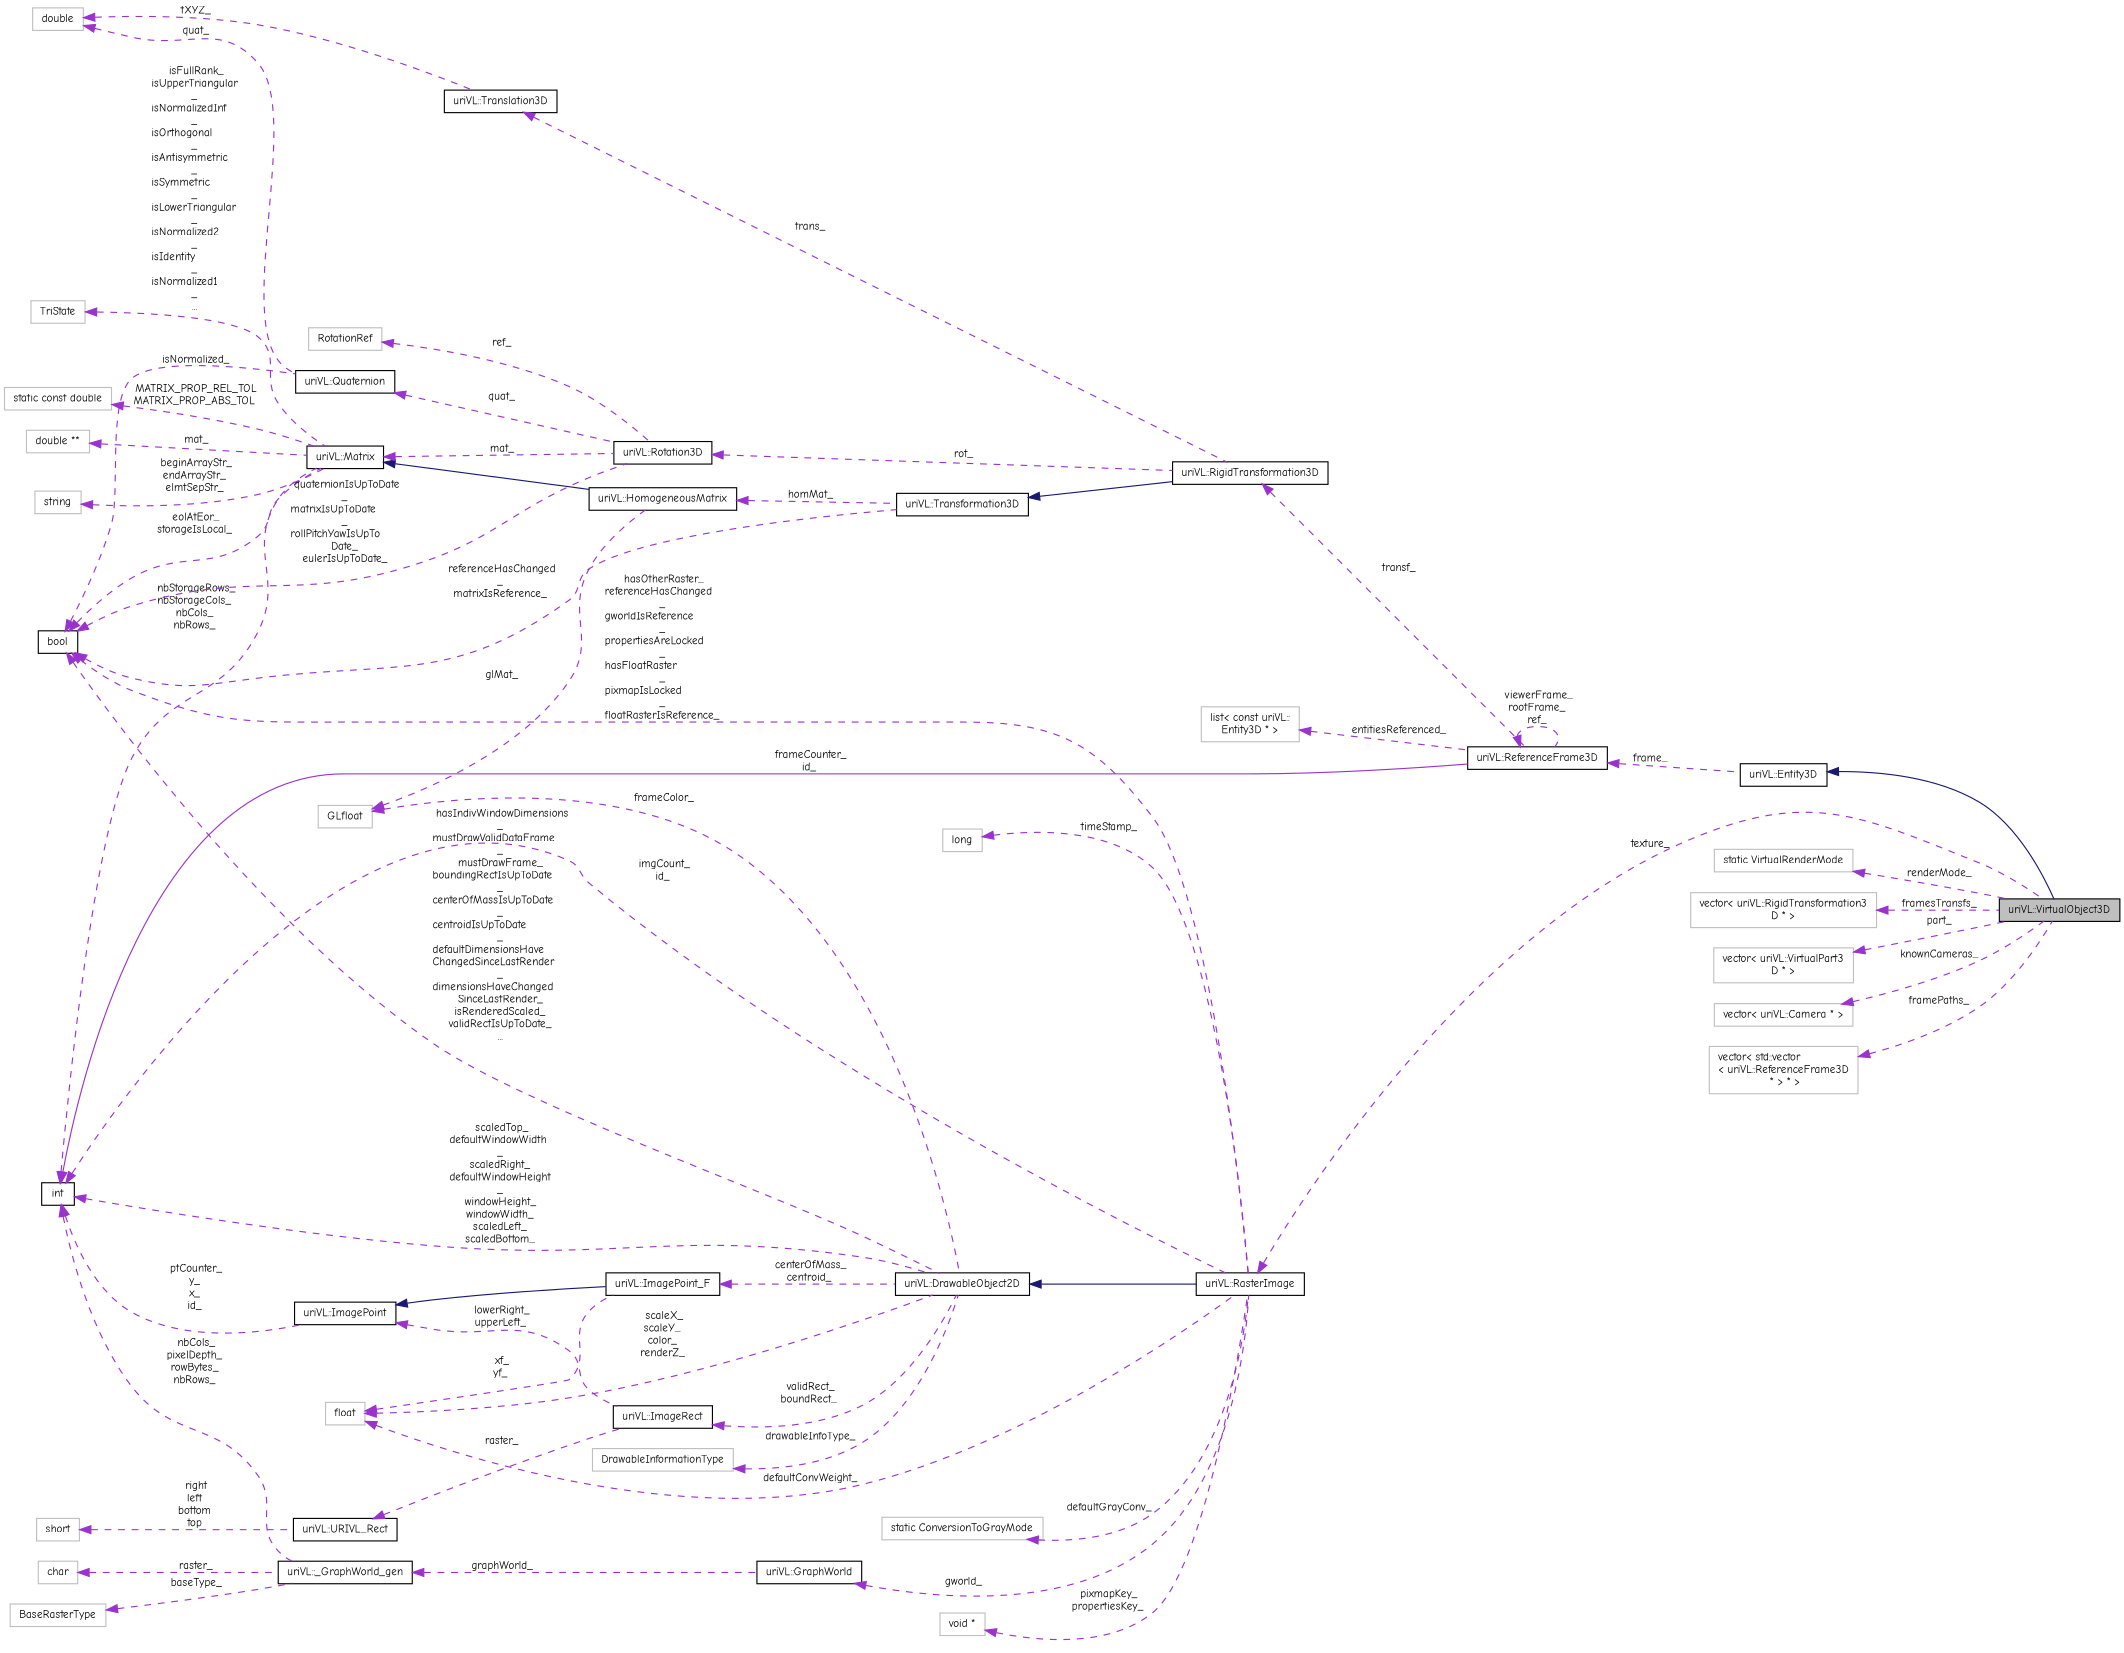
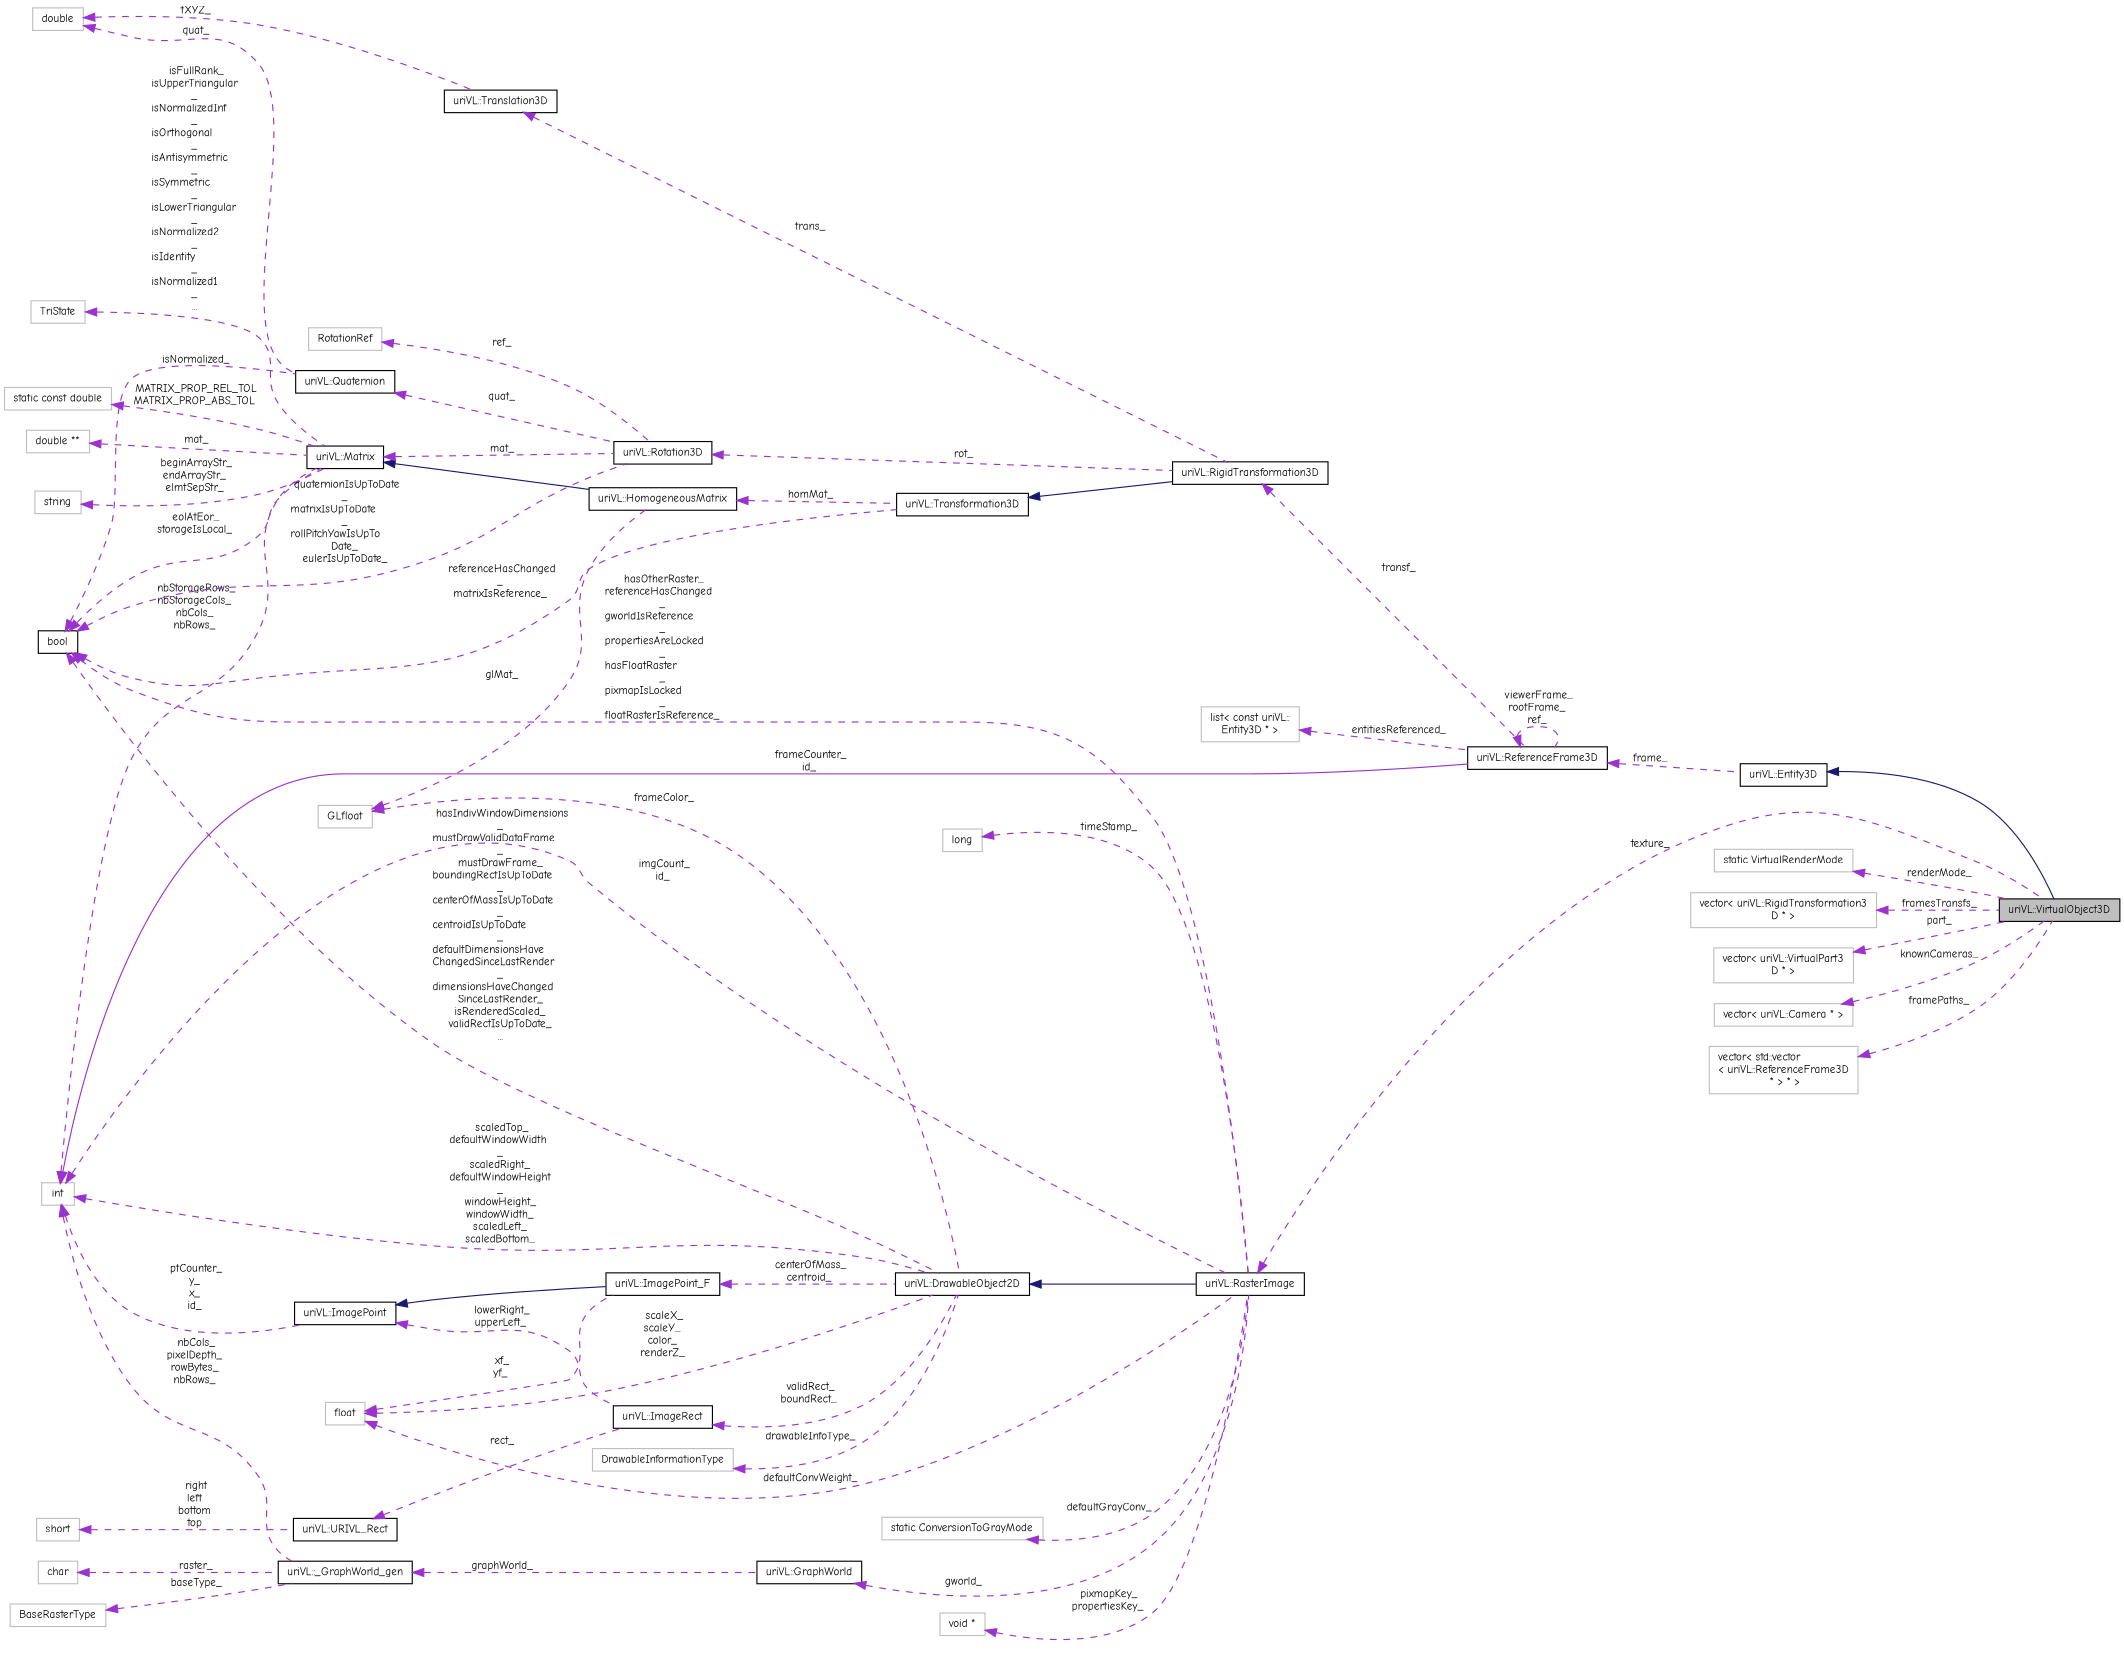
  digraph {
    fontname="Comic Neue"
    rankdir=LR
    node [color=grey75 fillcolor=white fontname="Comic Neue" fontsize=10 shape=record style=filled]
    edge [color=darkorchid3 dir=back fontname="Comic Neue" fontsize=10 labelfontname=Helvetica labelfontsize=10 style=dashed]
    n1 [color=black fillcolor=grey75 fontcolor=black height=0.2 label="uriVL::VirtualObject3D" width=0.4]
    n2 [color=black height=0.2 label="uriVL::Entity3D" width=0.4]
    n3 [color=black height=0.2 label="uriVL::ReferenceFrame3D" width=0.4]
    n4 [height=0.2 label="list\< const uriVL::\lEntity3D * \>" width=0.4]
-   n5 [color=black height=0.2 label=int width=0.4]
+   n5 [height=0.2 label=int width=0.4]
    n6 [color=black height=0.2 label="uriVL::Matrix" width=0.4]
    n7 [color=black height=0.2 label="uriVL::RasterImage" width=0.4]
    n8 [color=black height=0.2 label="uriVL::DrawableObject2D" width=0.4]
    n9 [color=black height=0.2 label="uriVL::ImagePoint" width=0.4]
    n10 [color=black height=0.2 label="uriVL::_GraphWorld_gen" width=0.4]
    n11 [color=black height=0.2 label="uriVL::HomogeneousMatrix" width=0.4]
    n12 [color=black height=0.2 label="uriVL::Rotation3D" width=0.4]
    n13 [color=black height=0.2 label="uriVL::ImageRect" width=0.4]
    n14 [color=black height=0.2 label="uriVL::ImagePoint_F" width=0.4]
    n15 [color=black height=0.2 label="uriVL::GraphWorld" width=0.4]
    n16 [color=black height=0.2 label="uriVL::RigidTransformation3D" width=0.4]
    n17 [color=black height=0.2 label="uriVL::Transformation3D" width=0.4]
    n18 [height=0.2 label=string width=0.4]
    n19 [color=black height=0.2 label=bool width=0.4]
    n20 [color=black height=0.2 label="uriVL::Quaternion" width=0.4]
    n21 [height=0.2 label=TriState width=0.4]
    n22 [height=0.2 label="static const double" width=0.4]
    n23 [height=0.2 label="double **" width=0.4]
    n24 [height=0.2 label=GLfloat width=0.4]
    n25 [height=0.2 label=RotationRef width=0.4]
    n26 [height=0.2 label=double width=0.4]
    n27 [color=black height=0.2 label="uriVL::Translation3D" width=0.4]
    n28 [height=0.2 label="static VirtualRenderMode" width=0.4]
    n29 [height=0.2 label="vector\< uriVL::RigidTransformation3\lD * \>" width=0.4]
    n30 [height=0.2 label="vector\< uriVL::VirtualPart3\lD * \>" width=0.4]
    n31 [height=0.2 label="vector\< uriVL::Camera * \>" width=0.4]
    n32 [height=0.2 label="vector\< std::vector\l\< uriVL::ReferenceFrame3D\l * \> * \>" width=0.4]
    n33 [color=black height=0.2 label="uriVL::URIVL_Rect" width=0.4]
    n34 [height=0.2 label=short width=0.4]
    n35 [height=0.2 label=float width=0.4]
    n36 [height=0.2 label=DrawableInformationType width=0.4]
    n37 [height=0.2 label=char width=0.4]
    n38 [height=0.2 label=BaseRasterType width=0.4]
    n39 [height=0.2 label="static ConversionToGrayMode" width=0.4]
    n40 [height=0.2 label=long width=0.4]
    n41 [height=0.2 label="void *" width=0.4]
    n2 -> n1 [color=midnightblue style=solid]
    n3 -> n2 [label=" frame_"]
    n3 -> n3 [label=" viewerFrame_\nrootFrame_\nref_"]
    n4 -> n3 [label=" entitiesReferenced_"]
    n5 -> n3 [label=" frameCounter_\nid_" style=solid]
    n5 -> n6 [label=" nbStorageRows_\nnbStorageCols_\nnbCols_\nnbRows_"]
    n5 -> n7 [label=" imgCount_\nid_"]
    n5 -> n8 [label=" scaledTop_\ndefaultWindowWidth\l_\nscaledRight_\ndefaultWindowHeight\l_\nwindowHeight_\nwindowWidth_\nscaledLeft_\nscaledBottom_"]
    n5 -> n9 [label=" ptCounter_\ny_\nx_\nid_"]
    n5 -> n10 [label=" nbCols_\npixelDepth_\nrowBytes_\nnbRows_"]
    n6 -> n11 [color=midnightblue style=solid]
    n6 -> n12 [label=" mat_"]
    n7 -> n1 [label=" texture_"]
    n8 -> n7 [color=midnightblue style=solid]
    n9 -> n13 [label=" lowerRight_\nupperLeft_"]
    n9 -> n14 [color=midnightblue style=solid]
    n10 -> n15 [label=" graphWorld_"]
    n11 -> n17 [label=" homMat_"]
    n12 -> n16 [label=" rot_"]
    n13 -> n8 [label=" validRect_\nboundRect_"]
    n14 -> n8 [label=" centerOfMass_\ncentroid_"]
    n15 -> n7 [label=" gworld_"]
    n16 -> n3 [label=" transf_"]
    n17 -> n16 [color=midnightblue style=solid]
    n18 -> n6 [label=" beginArrayStr_\nendArrayStr_\nelmtSepStr_"]
    n19 -> n6 [label=" eolAtEor_\nstorageIsLocal_"]
    n19 -> n7 [label=" hasOtherRaster_\nreferenceHasChanged\l_\ngworldIsReference\l_\npropertiesAreLocked\l_\nhasFloatRaster\l_\npixmapIsLocked\l_\nfloatRasterIsReference_"]
    n19 -> n8 [label=" hasIndivWindowDimensions\l_\nmustDrawValidDataFrame\l_\nmustDrawFrame_\nboundingRectIsUpToDate\l_\ncenterOfMassIsUpToDate\l_\ncentroidIsUpToDate\l_\ndefaultDimensionsHave\lChangedSinceLastRender\l_\ndimensionsHaveChanged\lSinceLastRender_\nisRenderedScaled_\nvalidRectIsUpToDate_\n..."]
    n19 -> n12 [label=" quaternionIsUpToDate\l_\nmatrixIsUpToDate\l_\nrollPitchYawIsUpTo\lDate_\neulerIsUpToDate_"]
    n19 -> n17 [label=" referenceHasChanged\l_\nmatrixIsReference_"]
    n19 -> n20 [label=" isNormalized_"]
    n20 -> n12 [label=" quat_"]
    n21 -> n6 [label=" isFullRank_\nisUpperTriangular\l_\nisNormalizedInf\l_\nisOrthogonal\l_\nisAntisymmetric\l_\nisSymmetric\l_\nisLowerTriangular\l_\nisNormalized2\l_\nisIdentity\l_\nisNormalized1\l_\n..."]
    n22 -> n6 [label=" MATRIX_PROP_REL_TOL\nMATRIX_PROP_ABS_TOL"]
    n23 -> n6 [label=" mat_"]
    n24 -> n8 [label=" frameColor_"]
    n24 -> n11 [label=" glMat_"]
    n25 -> n12 [label=" ref_"]
    n26 -> n20 [label=" quat_"]
    n26 -> n27 [label=" tXYZ_"]
    n27 -> n16 [label=" trans_"]
    n28 -> n1 [label=" renderMode_"]
    n29 -> n1 [label=" framesTransfs_"]
    n30 -> n1 [label=" part_"]
    n31 -> n1 [label=" knownCameras_"]
    n32 -> n1 [label=" framePaths_"]
-   n33 -> n13 [label=" raster_"]
+   n33 -> n13 [label=" rect_"]
    n34 -> n33 [label=" right\nleft\nbottom\ntop"]
    n35 -> n7 [label=" defaultConvWeight_"]
    n35 -> n8 [label=" scaleX_\nscaleY_\ncolor_\nrenderZ_"]
    n35 -> n14 [label=" xf_\nyf_"]
    n36 -> n8 [label=" drawableInfoType_"]
    n37 -> n10 [label=" raster_"]
    n38 -> n10 [label=" baseType_"]
    n39 -> n7 [label=" defaultGrayConv_"]
    n40 -> n7 [label=" timeStamp_"]
    n41 -> n7 [label=" pixmapKey_\npropertiesKey_"]
  }
